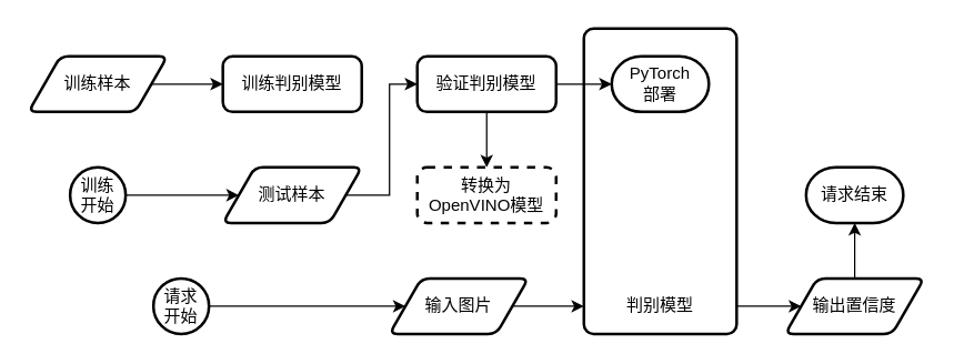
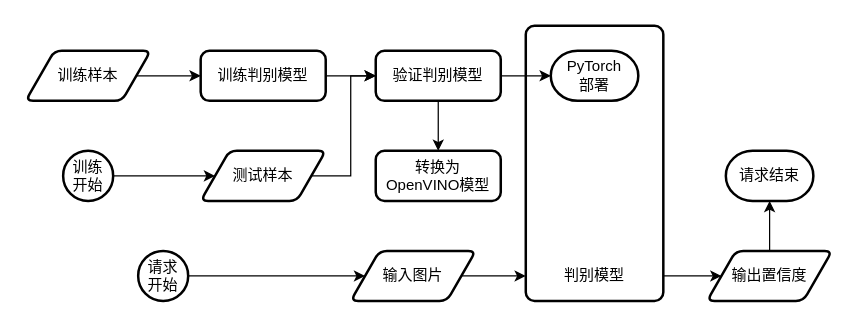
  <mxCell id="0" />
  <mxCell id="1" parent="0" />
  <mxCell id="2" value="" style="rounded=1;whiteSpace=wrap;html=1;absoluteArcSize=1;arcSize=14;strokeWidth=2;" vertex="1" parent="1"><mxGeometry x="420" y="20" width="110" height="220" as="geometry" /></mxCell>
  <mxCell id="3" value="" style="edgeStyle=orthogonalEdgeStyle;rounded=0;orthogonalLoop=1;jettySize=auto;html=1;" edge="1" parent="1" source="4" target="6"><mxGeometry relative="1" as="geometry" /></mxCell>
  <mxCell id="4" value="训练样本" style="shape=parallelogram;html=1;strokeWidth=2;perimeter=parallelogramPerimeter;whiteSpace=wrap;rounded=1;arcSize=12;size=0.23;" vertex="1" parent="1"><mxGeometry x="20" y="40" width="100" height="40" as="geometry" /></mxCell>
+ <mxCell id="5" value="" style="edgeStyle=orthogonalEdgeStyle;rounded=0;orthogonalLoop=1;jettySize=auto;html=1;" edge="1" parent="1" source="6" target="11"><mxGeometry relative="1" as="geometry" /></mxCell>
  <mxCell id="6" value="训练判别模型" style="rounded=1;whiteSpace=wrap;html=1;absoluteArcSize=1;arcSize=14;strokeWidth=2;" vertex="1" parent="1"><mxGeometry x="160" y="40" width="100" height="40" as="geometry" /></mxCell>
  <mxCell id="7" style="edgeStyle=orthogonalEdgeStyle;rounded=0;orthogonalLoop=1;jettySize=auto;html=1;entryX=0;entryY=0.5;entryDx=0;entryDy=0;" edge="1" parent="1" source="8" target="11"><mxGeometry relative="1" as="geometry" /></mxCell>
  <mxCell id="8" value="测试样本" style="shape=parallelogram;html=1;strokeWidth=2;perimeter=parallelogramPerimeter;whiteSpace=wrap;rounded=1;arcSize=12;size=0.23;" vertex="1" parent="1"><mxGeometry x="160" y="120" width="100" height="40" as="geometry" /></mxCell>
  <mxCell id="9" value="" style="edgeStyle=orthogonalEdgeStyle;rounded=0;orthogonalLoop=1;jettySize=auto;html=1;" edge="1" parent="1" source="11" target="12"><mxGeometry relative="1" as="geometry" /></mxCell>
  <mxCell id="10" value="" style="edgeStyle=orthogonalEdgeStyle;rounded=0;orthogonalLoop=1;jettySize=auto;html=1;" edge="1" parent="1" source="11" target="13"><mxGeometry relative="1" as="geometry" /></mxCell>
  <mxCell id="11" value="验证判别模型" style="rounded=1;whiteSpace=wrap;html=1;absoluteArcSize=1;arcSize=14;strokeWidth=2;" vertex="1" parent="1"><mxGeometry x="300" y="40" width="100" height="40" as="geometry" /></mxCell>
  <mxCell id="12" value="&lt;div&gt;PyTorch&lt;/div&gt;部署" style="strokeWidth=2;html=1;shape=mxgraph.flowchart.terminator;whiteSpace=wrap;" vertex="1" parent="1"><mxGeometry x="440" y="40" width="70" height="40" as="geometry" /></mxCell>
- <mxCell id="13" value="转换为&lt;div&gt;OpenVINO模型&lt;/div&gt;" style="rounded=1;whiteSpace=wrap;html=1;absoluteArcSize=1;arcSize=14;strokeWidth=2;dashed=1;" vertex="1" parent="1"><mxGeometry x="300" y="120" width="100" height="40" as="geometry" /></mxCell>
+ <mxCell id="13" value="转换为&lt;div&gt;OpenVINO模型&lt;/div&gt;" style="rounded=1;whiteSpace=wrap;html=1;absoluteArcSize=1;arcSize=14;strokeWidth=2;" vertex="1" parent="1"><mxGeometry x="300" y="120" width="100" height="40" as="geometry" /></mxCell>
  <mxCell id="14" value="判别模型" style="text;html=1;align=center;verticalAlign=middle;whiteSpace=wrap;rounded=0;" vertex="1" parent="1"><mxGeometry x="420" y="210" width="110" height="20" as="geometry" /></mxCell>
  <mxCell id="15" value="" style="edgeStyle=orthogonalEdgeStyle;rounded=0;orthogonalLoop=1;jettySize=auto;html=1;" edge="1" parent="1" source="16" target="8"><mxGeometry relative="1" as="geometry" /></mxCell>
  <mxCell id="16" value="训练&lt;div&gt;开始&lt;/div&gt;" style="strokeWidth=2;html=1;shape=mxgraph.flowchart.start_2;whiteSpace=wrap;" vertex="1" parent="1"><mxGeometry x="50" y="120" width="40" height="40" as="geometry" /></mxCell>
  <mxCell id="17" value="" style="edgeStyle=orthogonalEdgeStyle;rounded=0;orthogonalLoop=1;jettySize=auto;html=1;" edge="1" parent="1" source="18" target="20"><mxGeometry relative="1" as="geometry" /></mxCell>
  <mxCell id="18" value="请求&lt;div&gt;开始&lt;/div&gt;" style="strokeWidth=2;html=1;shape=mxgraph.flowchart.start_2;whiteSpace=wrap;" vertex="1" parent="1"><mxGeometry x="110" y="200" width="40" height="40" as="geometry" /></mxCell>
  <mxCell id="19" value="" style="edgeStyle=orthogonalEdgeStyle;rounded=0;orthogonalLoop=1;jettySize=auto;html=1;" edge="1" parent="1" source="20" target="2"><mxGeometry relative="1" as="geometry"><Array as="points"><mxPoint x="410" y="220" /><mxPoint x="410" y="220" /></Array></mxGeometry></mxCell>
  <mxCell id="20" value="输入图片" style="shape=parallelogram;html=1;strokeWidth=2;perimeter=parallelogramPerimeter;whiteSpace=wrap;rounded=1;arcSize=12;size=0.23;" vertex="1" parent="1"><mxGeometry x="280" y="200" width="100" height="40" as="geometry" /></mxCell>
  <mxCell id="21" value="" style="edgeStyle=orthogonalEdgeStyle;rounded=0;orthogonalLoop=1;jettySize=auto;html=1;" edge="1" parent="1" source="22" target="24"><mxGeometry relative="1" as="geometry" /></mxCell>
  <mxCell id="22" value="输出置信度" style="shape=parallelogram;html=1;strokeWidth=2;perimeter=parallelogramPerimeter;whiteSpace=wrap;rounded=1;arcSize=12;size=0.23;" vertex="1" parent="1"><mxGeometry x="565" y="200" width="100" height="40" as="geometry" /></mxCell>
  <mxCell id="23" style="edgeStyle=orthogonalEdgeStyle;rounded=0;orthogonalLoop=1;jettySize=auto;html=1;" edge="1" parent="1" source="2" target="22"><mxGeometry relative="1" as="geometry"><Array as="points"><mxPoint x="550" y="220" /><mxPoint x="550" y="220" /></Array></mxGeometry></mxCell>
  <mxCell id="24" value="请求结束" style="strokeWidth=2;html=1;shape=mxgraph.flowchart.terminator;whiteSpace=wrap;" vertex="1" parent="1"><mxGeometry x="580" y="120" width="70" height="40" as="geometry" /></mxCell>
